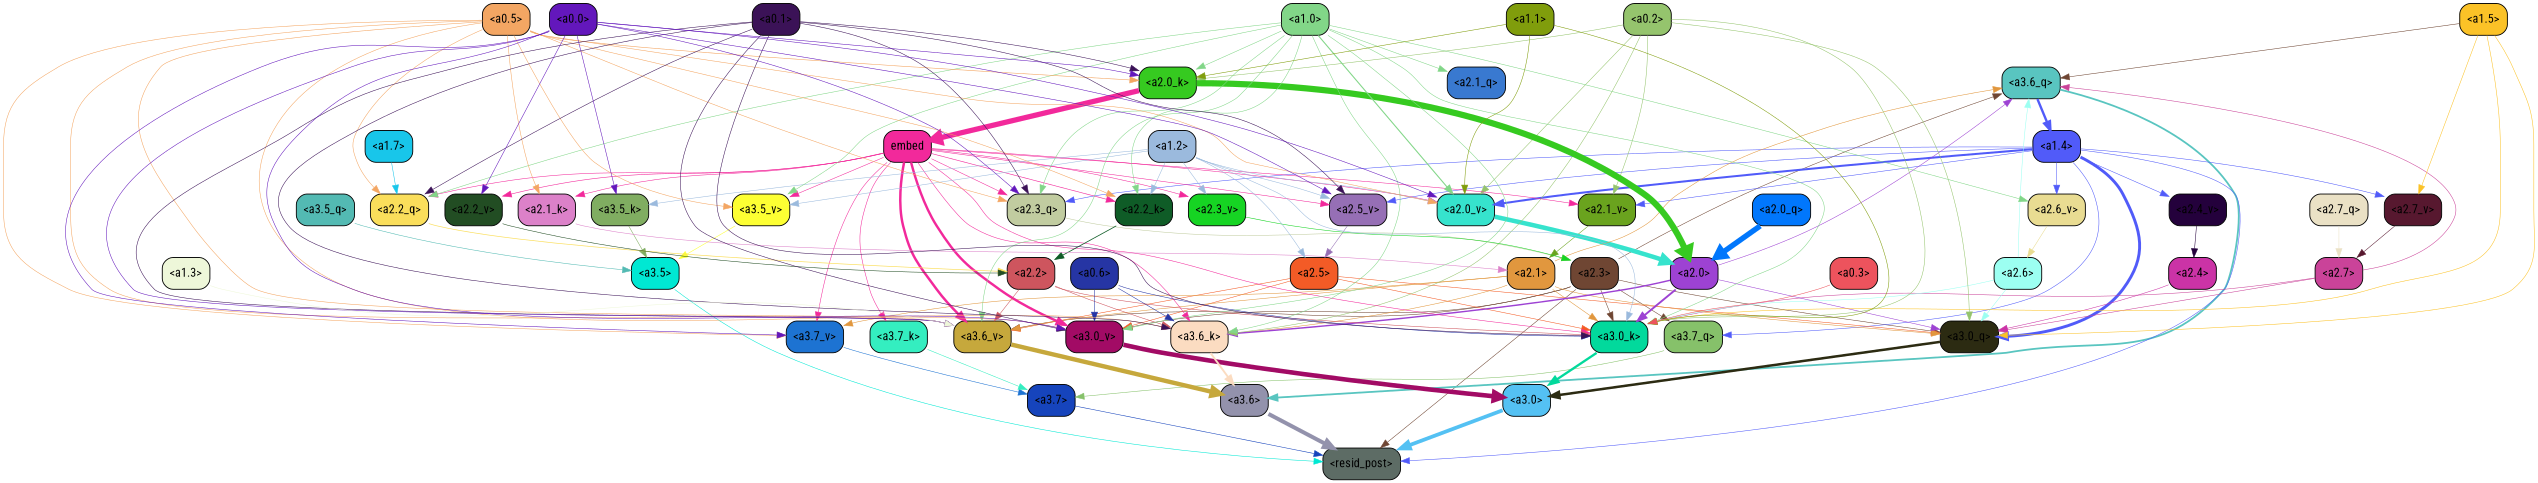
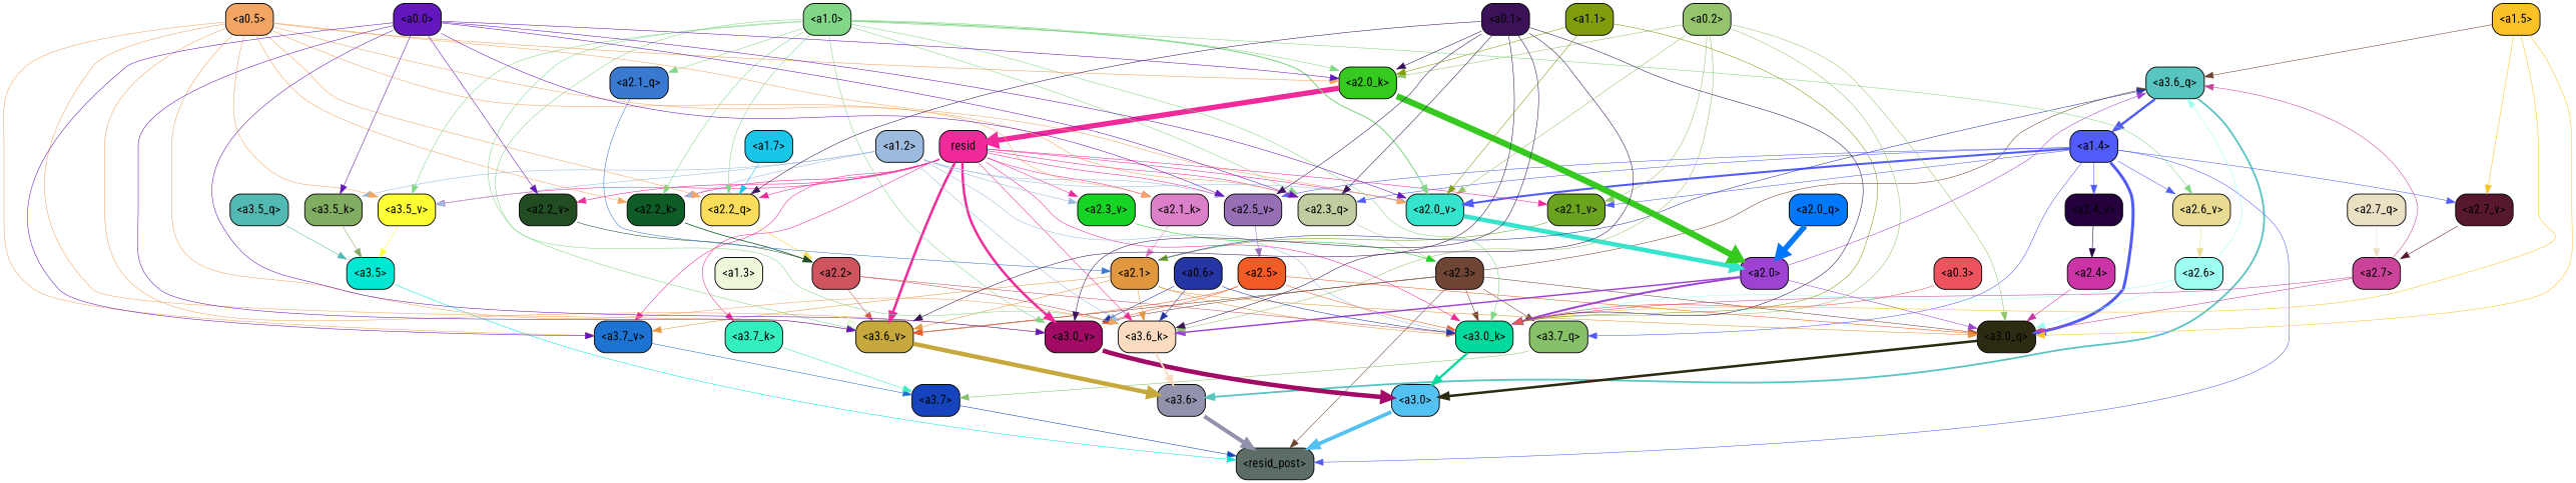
  strict digraph {
    fontname="Roboto Condensed"
    splines=true
    node [color=black fontname="Roboto Condensed" shape=box style="filled, rounded"]
    edge [color="#f2299b" fontname="Roboto Condensed" penwidth=0.6]
    "<a3.7>" [fillcolor="#1644bc"]
    "<resid_post>" [fillcolor="#5d6c65"]
    "<a3.6>" [fillcolor="#9392ac"]
    "<a3.5>" [fillcolor="#00e8d3"]
    "<a3.0>" [fillcolor="#54c1f3"]
    "<a2.3>" [fillcolor="#6f4633"]
    "<a3.7_q>" [fillcolor="#86c16a"]
    "<a3.6_q>" [fillcolor="#59c5c0"]
    "<a3.0_q>" [fillcolor="#2c2b12"]
    "<a3.0_k>" [fillcolor="#02d99c"]
    "<a3.6_v>" [fillcolor="#c6a83c"]
    "<a3.0_v>" [fillcolor="#a20b65"]
    "<a1.4>" [fillcolor="#515bf9"]
    "<a2.3_q>" [fillcolor="#c1cca0"]
    "<a2.7_v>" [fillcolor="#57182f"]
    "<a2.6_v>" [fillcolor="#e9dc92"]
    "<a2.5_v>" [fillcolor="#966fb5"]
    "<a2.4_v>" [fillcolor="#24013c"]
    "<a2.1_v>" [fillcolor="#6aa31e"]
    "<a2.0_v>" [fillcolor="#36e3cd"]
    "<a2.7>" [fillcolor="#ca4399"]
    "<a2.6>" [fillcolor="#9cfff1"]
    "<a2.5>" [fillcolor="#f35b26"]
    "<a2.4>" [fillcolor="#cb33a6"]
    "<a2.1>" [fillcolor="#e1973e"]
    "<a2.0>" [fillcolor="#9d42d3"]
    "<a3.6_k>" [fillcolor="#fbdcc1"]
    "<a3.7_v>" [fillcolor="#1d73d2"]
    "<a3.5_q>" [fillcolor="#53bab3"]
    "<a3.7_k>" [fillcolor="#34eec0"]
    "<a3.5_k>" [fillcolor="#80ad61"]
    "<a3.5_v>" [fillcolor="#fdff33"]
    "<a1.5>" [fillcolor="#fbc227"]
    "<a0.2>" [fillcolor="#95c46d"]
    "<a2.0_k>" [fillcolor="#36ca20"]
-   embed [fillcolor="#f2299b"]
+   embed [fillcolor="#f2299b" label=resid]
    "<a2.2_q>" [fillcolor="#fade5b"]
    "<a2.2_k>" [fillcolor="#0f5c27"]
    "<a2.1_k>" [fillcolor="#dc81c9"]
    "<a2.3_v>" [fillcolor="#16d423"]
    "<a2.2_v>" [fillcolor="#224d23"]
    "<a2.2>" [fillcolor="#ce555e"]
    "<a1.2>" [fillcolor="#9bbadd"]
    "<a1.0>" [fillcolor="#82d688"]
    "<a2.1_q>" [fillcolor="#3979d0"]
    "<a0.6>" [fillcolor="#2635a4"]
    "<a0.5>" [fillcolor="#f3a663"]
    "<a0.1>" [fillcolor="#3b1257"]
    "<a0.0>" [fillcolor="#6317bc"]
    "<a1.1>" [fillcolor="#809d0c"]
    "<a0.3>" [fillcolor="#ed535d"]
    "<a1.3>" [fillcolor="#eef7d9"]
    "<a2.7_q>" [fillcolor="#eae1c5"]
    "<a2.0_q>" [fillcolor="#0177fc"]
    "<a1.7>" [fillcolor="#18c6ea"]
    "<a3.7>" -> "<resid_post>" [color="#1644bc" penwidth=0.6239100098609924]
    "<a3.6>" -> "<resid_post>" [color="#9392ac" penwidth=4.569062113761902]
    "<a3.5>" -> "<resid_post>" [color="#00e8d3"]
    "<a3.0>" -> "<resid_post>" [color="#54c1f3" penwidth=4.283544182777405]
    "<a2.3>" -> "<resid_post>" [color="#6f4633"]
    "<a2.3>" -> "<a3.7_q>" [color="#6f4633"]
    "<a2.3>" -> "<a3.6_q>" [color="#6f4633"]
    "<a2.3>" -> "<a3.0_q>" [color="#6f4633"]
    "<a2.3>" -> "<a3.0_k>" [color="#6f4633"]
    "<a2.3>" -> "<a3.6_v>" [color="#6f4633"]
    "<a2.3>" -> "<a3.0_v>" [color="#6f4633"]
    "<a3.7_q>" -> "<a3.7>" [color="#86c16a"]
    "<a3.6_q>" -> "<a3.6>" [color="#59c5c0" penwidth=2.03758105635643]
    "<a3.6_q>" -> "<a1.4>" [color="#515bf9" penwidth=2.6908124685287476]
    "<a3.0_q>" -> "<a3.0>" [color="#2c2b12" penwidth=2.8638100624084473]
    "<a3.0_k>" -> "<a3.0>" [color="#02d99c" penwidth=2.6274144649505615]
    "<a3.6_v>" -> "<a3.6>" [color="#c6a83c" penwidth=5.002329230308533]
    "<a3.0_v>" -> "<a3.0>" [color="#a20b65" penwidth=5.188832879066467]
    "<a1.4>" -> "<resid_post>" [color="#515bf9"]
    "<a1.4>" -> "<a3.7_q>" [color="#515bf9"]
    "<a1.4>" -> "<a3.0_q>" [color="#515bf9" penwidth=3.32076895236969]
    "<a1.4>" -> "<a2.3_q>" [color="#515bf9"]
    "<a1.4>" -> "<a2.7_v>" [color="#515bf9"]
    "<a1.4>" -> "<a2.6_v>" [color="#515bf9"]
    "<a1.4>" -> "<a2.5_v>" [color="#515bf9"]
    "<a1.4>" -> "<a2.4_v>" [color="#515bf9"]
    "<a1.4>" -> "<a2.1_v>" [color="#515bf9"]
    "<a1.4>" -> "<a2.0_v>" [color="#515bf9" penwidth=2.3065454959869385]
    "<a2.3_q>" -> "<a2.3>" [color="#c1cca0"]
    "<a2.7_v>" -> "<a2.7>" [color="#57182f"]
    "<a2.6_v>" -> "<a2.6>" [color="#e9dc92"]
    "<a2.5_v>" -> "<a2.5>" [color="#966fb5"]
    "<a2.4_v>" -> "<a2.4>" [color="#24013c"]
    "<a2.1_v>" -> "<a2.1>" [color="#6aa31e"]
    "<a2.0_v>" -> "<a2.0>" [color="#36e3cd" penwidth=5.12138295173645]
    "<a2.7>" -> "<a3.6_q>" [color="#ca4399"]
    "<a2.7>" -> "<a3.0_q>" [color="#ca4399"]
    "<a2.7>" -> "<a3.0_k>" [color="#ca4399"]
    "<a2.6>" -> "<a3.6_q>" [color="#9cfff1"]
    "<a2.6>" -> "<a3.0_q>" [color="#9cfff1"]
    "<a2.6>" -> "<a3.0_k>" [color="#9cfff1"]
    "<a2.5>" -> "<a3.0_q>" [color="#f35b26"]
    "<a2.5>" -> "<a3.0_k>" [color="#f35b26"]
    "<a2.5>" -> "<a3.6_v>" [color="#f35b26"]
    "<a2.5>" -> "<a3.0_v>" [color="#f35b26"]
    "<a2.4>" -> "<a3.0_q>" [color="#cb33a6"]
-   "<a2.1>" -> "<a3.6_q>" [color="#e1973e"]
+   "<a2.1>" -> "<a3.6_q>" [color="#2635a4"]
    "<a2.1>" -> "<a3.0_q>" [color="#e1973e"]
    "<a2.1>" -> "<a3.0_k>" [color="#e1973e"]
    "<a2.1>" -> "<a3.6_v>" [color="#e1973e"]
    "<a2.1>" -> "<a3.6_k>" [color="#e1973e"]
    "<a2.1>" -> "<a3.7_v>" [color="#e1973e"]
    "<a2.0>" -> "<a3.6_q>" [color="#9d42d3"]
    "<a2.0>" -> "<a3.0_q>" [color="#9d42d3"]
    "<a2.0>" -> "<a3.0_k>" [color="#9d42d3" penwidth=2.182972814887762]
    "<a2.0>" -> "<a3.6_k>" [color="#9d42d3" penwidth=1.6254686117172241]
    "<a3.6_k>" -> "<a3.6>" [color="#fbdcc1" penwidth=2.174198240041733]
    "<a3.7_v>" -> "<a3.7>" [color="#1d73d2"]
    "<a3.5_q>" -> "<a3.5>" [color="#53bab3"]
    "<a3.7_k>" -> "<a3.7>" [color="#34eec0"]
    "<a3.5_k>" -> "<a3.5>" [color="#80ad61"]
    "<a3.5_v>" -> "<a3.5>" [color="#fdff33"]
    "<a1.5>" -> "<a3.6_q>" [color="#6f4633"]
    "<a1.5>" -> "<a3.0_q>" [color="#fbc227"]
    "<a1.5>" -> "<a3.0_k>" [color="#fbc227"]
    "<a1.5>" -> "<a2.7_v>" [color="#fbc227"]
    "<a0.2>" -> "<a3.0_q>" [color="#95c46d"]
    "<a0.2>" -> "<a3.0_k>" [color="#95c46d"]
    "<a0.2>" -> "<a2.1_v>" [color="#95c46d"]
    "<a0.2>" -> "<a2.0_v>" [color="#95c46d"]
    "<a0.2>" -> "<a3.6_k>" [color="#95c46d"]
    "<a0.2>" -> "<a2.0_k>" [color="#95c46d"]
    "<a2.0_k>" -> "<a2.0>" [color="#36ca20" penwidth=7.056803464889526]
    "<a2.0_k>" -> embed [penwidth=5.977519929409027]
    embed -> "<a3.0_k>"
    embed -> "<a3.6_v>" [penwidth=2.809220314025879]
    embed -> "<a3.0_v>" [penwidth=2.754121422767639]
    embed -> "<a2.3_q>"
    embed -> "<a2.5_v>"
    embed -> "<a2.1_v>"
    embed -> "<a2.0_v>"
    embed -> "<a3.6_k>"
    embed -> "<a3.7_v>"
    embed -> "<a3.7_k>"
    embed -> "<a3.5_v>"
    embed -> "<a2.2_q>"
    embed -> "<a2.2_k>" [penwidth=0.6805839538574219]
    embed -> "<a2.1_k>"
    embed -> "<a2.3_v>"
    embed -> "<a2.2_v>" [penwidth=0.6436443328857422]
    "<a2.2_q>" -> "<a2.2>" [color="#fade5b" penwidth=0.7585353851318359]
    "<a2.2_k>" -> "<a2.2>" [color="#0f5c27" penwidth=0.87534499168396]
    "<a2.1_k>" -> "<a2.1>" [color="#dc81c9"]
    "<a2.3_v>" -> "<a2.3>" [color="#16d423"]
    "<a2.2_v>" -> "<a2.2>" [color="#224d23"]
    "<a2.2>" -> "<a3.0_k>" [color="#ce555e" penwidth=0.6065438985824585]
    "<a2.2>" -> "<a3.6_v>" [color="#ce555e"]
    "<a2.2>" -> "<a3.6_k>" [color="#ce555e"]
    "<a1.2>" -> "<a3.0_k>" [color="#9bbadd"]
    "<a1.2>" -> "<a2.5_v>" [color="#9bbadd"]
    "<a1.2>" -> "<a2.0_v>" [color="#9bbadd"]
-   "<a1.2>" -> "<a2.5>" [color="#9bbadd"]
+   "<a1.2>" -> "<a3.6_k>" [color="#9bbadd"]
    "<a1.2>" -> "<a3.5_k>" [color="#9bbadd"]
    "<a1.2>" -> "<a3.5_v>" [color="#9bbadd"]
    "<a1.2>" -> "<a2.2_k>" [color="#9bbadd"]
    "<a1.2>" -> "<a2.3_v>" [color="#9bbadd"]
    "<a1.0>" -> "<a3.0_k>" [color="#82d688"]
    "<a1.0>" -> "<a3.6_v>" [color="#82d688"]
    "<a1.0>" -> "<a3.0_v>" [color="#82d688"]
    "<a1.0>" -> "<a2.3_q>" [color="#82d688"]
    "<a1.0>" -> "<a2.6_v>" [color="#82d688"]
    "<a1.0>" -> "<a2.0_v>" [color="#82d688" penwidth=1.2192587852478027]
    "<a1.0>" -> "<a3.6_k>" [color="#82d688"]
    "<a1.0>" -> "<a3.5_v>" [color="#82d688"]
    "<a1.0>" -> "<a2.0_k>" [color="#82d688"]
    "<a1.0>" -> "<a2.2_q>" [color="#82d688"]
    "<a1.0>" -> "<a2.2_k>" [color="#82d688"]
    "<a1.0>" -> "<a2.1_q>" [color="#82d688"]
+   "<a2.1_q>" -> "<a2.1>" [color="#3979d0"]
    "<a0.6>" -> "<a3.0_k>" [color="#2635a4"]
    "<a0.6>" -> "<a3.0_v>" [color="#2635a4"]
    "<a0.6>" -> "<a3.6_k>" [color="#2635a4"]
    "<a0.5>" -> "<a3.6_v>" [color="#f3a663"]
    "<a0.5>" -> "<a3.0_v>" [color="#f3a663" penwidth=0.6120390892028809]
    "<a0.5>" -> "<a2.3_q>" [color="#f3a663"]
    "<a0.5>" -> "<a2.0_v>" [color="#f3a663"]
    "<a0.5>" -> "<a3.6_k>" [color="#f3a663"]
    "<a0.5>" -> "<a3.7_v>" [color="#f3a663"]
    "<a0.5>" -> "<a3.5_v>" [color="#f3a663"]
    "<a0.5>" -> "<a2.0_k>" [color="#f3a663" penwidth=0.658348560333252]
    "<a0.5>" -> "<a2.2_q>" [color="#f3a663"]
    "<a0.5>" -> "<a2.2_k>" [color="#f3a663"]
    "<a0.5>" -> "<a2.1_k>" [color="#f3a663"]
    "<a0.1>" -> "<a3.0_k>" [color="#3b1257"]
    "<a0.1>" -> "<a3.6_v>" [color="#3b1257"]
    "<a0.1>" -> "<a3.0_v>" [color="#3b1257"]
    "<a0.1>" -> "<a2.3_q>" [color="#3b1257"]
    "<a0.1>" -> "<a2.5_v>" [color="#3b1257"]
    "<a0.1>" -> "<a3.6_k>" [color="#3b1257"]
    "<a0.1>" -> "<a2.0_k>" [color="#3b1257"]
    "<a0.1>" -> "<a2.2_q>" [color="#3b1257"]
    "<a0.0>" -> "<a3.6_v>" [color="#6317bc"]
    "<a0.0>" -> "<a3.0_v>" [color="#6317bc"]
    "<a0.0>" -> "<a2.3_q>" [color="#6317bc"]
    "<a0.0>" -> "<a2.5_v>" [color="#6317bc"]
    "<a0.0>" -> "<a2.0_v>" [color="#6317bc"]
    "<a0.0>" -> "<a3.7_v>" [color="#6317bc"]
    "<a0.0>" -> "<a3.5_k>" [color="#6317bc"]
    "<a0.0>" -> "<a2.0_k>" [color="#6317bc"]
    "<a0.0>" -> "<a2.2_v>" [color="#6317bc"]
    "<a1.1>" -> "<a3.0_k>" [color="#809d0c"]
    "<a1.1>" -> "<a2.0_v>" [color="#809d0c"]
    "<a1.1>" -> "<a2.0_k>" [color="#809d0c"]
    "<a0.3>" -> "<a3.0_k>" [color="#ed535d"]
    "<a1.3>" -> "<a3.6_v>" [color="#eef7d9"]
    "<a2.7_q>" -> "<a2.7>" [color="#eae1c5"]
    "<a2.0_q>" -> "<a2.0>" [color="#0177fc" penwidth=6.189085364341736]
    "<a1.7>" -> "<a2.2_q>" [color="#18c6ea"]
  }
